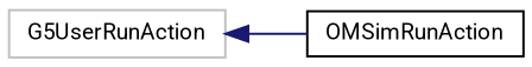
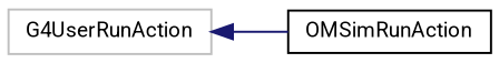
  digraph {
    rankdir=LR
    fontname=Roboto
    node [fillcolor=white fontname=Roboto fontsize=10 shape=record style=filled]
-   n1 [color=grey75 height=0.2 label=G5UserRunAction width=0.4]
+   n1 [color=grey75 height=0.2 label=G4UserRunAction width=0.4]
    n2 [color=black height=0.2 label=OMSimRunAction width=0.4]
    n1 -> n2 [color=midnightblue dir=back fontname=Roboto fontsize=10 labelfontname=Helvetica labelfontsize=10 style=solid]
  }
